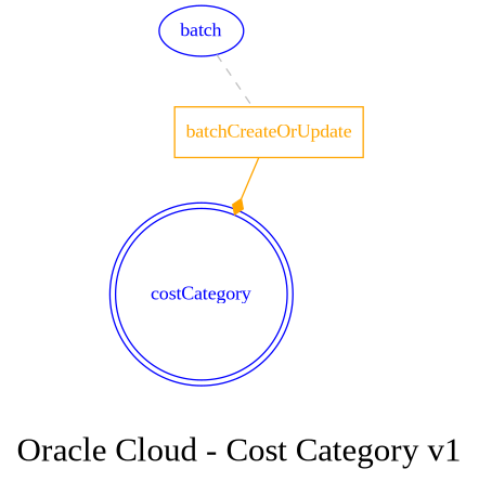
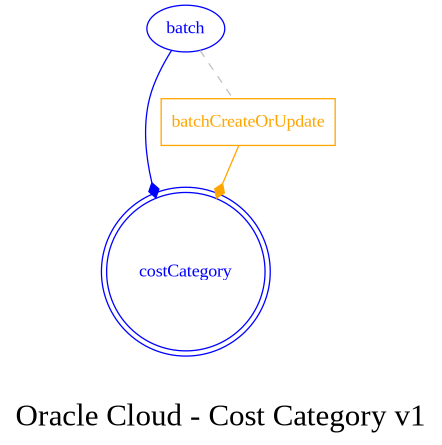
  digraph {
    fontsize=24
    label="Oracle Cloud - Cost Category v1"
    splines=true
    fontname="Liberation Serif"
    node [color=blue fontcolor=blue fontname="Liberation Serif"]
    edge [arrowhead=diamond arrowtail=none fontname="Liberation Serif"]
    costCategory [shape=doublecircle]
    batchCreateOrUpdate [color=orange fontcolor=orange shape=box]
    batch [shape=ellipse]
    batchCreateOrUpdate -> costCategory [color=orange fontcolor=orange]
+   batch -> costCategory [color=blue fontcolor=blue]
    batch -> batchCreateOrUpdate [arrowhead=none color=grey fontcolor=grey style=dashed]
  }
